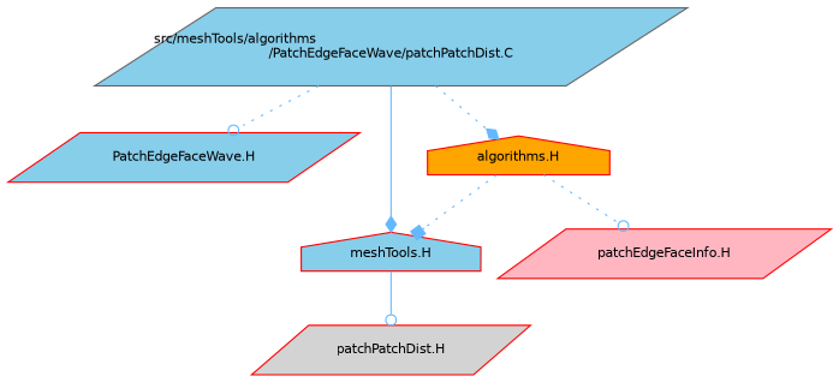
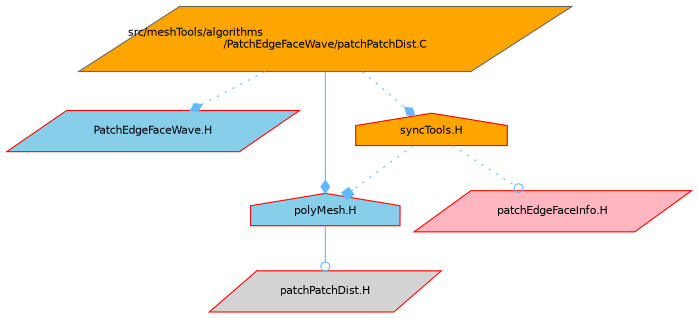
  digraph {
    node [color=red fillcolor=orange fontname=Helvetica fontsize=10 shape=parallelogram style=filled]
    edge [arrowhead=diamond color=steelblue1 fontname=Helvetica fontsize=10 labelfontname=Helvetica labelfontsize=10 style=dotted]
-   n1 [color=gray40 fillcolor=skyblue fontcolor=black height=0.2 label="src/meshTools/algorithms\l/PatchEdgeFaceWave/patchPatchDist.C" width=0.4]
+   n1 [color=gray40 fontcolor=black height=0.2 label="src/meshTools/algorithms\l/PatchEdgeFaceWave/patchPatchDist.C" width=0.4]
    n2 [fillcolor=skyblue height=0.2 label="PatchEdgeFaceWave.H" width=0.4]
-   n3 [height=0.2 label="algorithms.H" shape=house width=0.4]
-   n4 [fillcolor=skyblue height=0.2 label="meshTools.H" shape=house width=0.4]
+   n3 [height=0.2 label="syncTools.H" shape=house width=0.4]
+   n4 [fillcolor=skyblue height=0.2 label="polyMesh.H" shape=house width=0.4]
    n5 [fillcolor=lightgrey height=0.2 label="patchPatchDist.H" width=0.4]
    n6 [fillcolor=lightpink height=0.2 label="patchEdgeFaceInfo.H" width=0.4]
-   n1 -> n2 [arrowhead=odot]
+   n1 -> n2
    n1 -> n3
    n1 -> n4 [style=solid]
    n3 -> n4 [arrowhead=box]
    n3 -> n6 [arrowhead=odot]
    n4 -> n5 [arrowhead=odot style=solid]
  }
